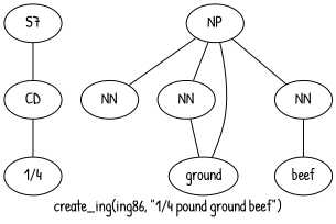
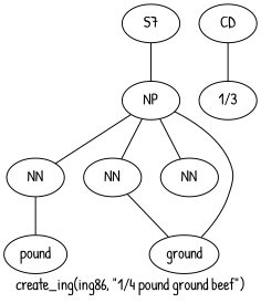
  graph {
    fontname="Patrick Hand"
    label="create_ing(ing86, \"1/4 pound ground beef\")"
    node [fontname="Patrick Hand"]
    edge [fontname="Patrick Hand"]
    n1 [label=S7]
    n2 [label=NP]
    n3 [label=NN]
    n4 [label=NN]
    n5 [label=NN]
    n6 [label=ground]
    n7 [label=CD]
-   n8 [label="1/4"]
-   n10 [label=beef]
-   n1 -- n7
+   n8 [label="1/3"]
+   n9 [label=pound]
+   n1 -- n2
    n2 -- n3
    n2 -- n4
    n2 -- n5
    n2 -- n6
+   n3 -- n9
    n4 -- n6
-   n5 -- n10
    n7 -- n8
  }
